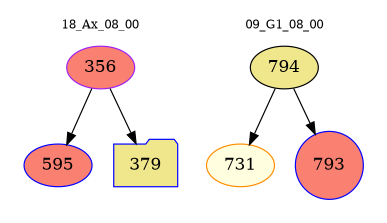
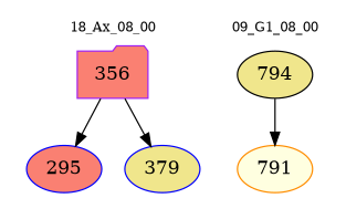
  digraph {
    node [color=blue fillcolor=salmon shape=ellipse style=filled]
    edge [color=black]
-   n1 [color=purple label=356]
-   n2 [label=595]
-   n3 [fillcolor=khaki label=379 shape=folder]
+   n1 [color=purple label=356 shape=folder]
+   n2 [label=295]
+   n3 [fillcolor=khaki label=379]
    n4 [color=black fillcolor=khaki label=794]
-   n5 [color=darkorange fillcolor=lightyellow label=731]
-   n6 [label=793 shape=circle]
+   n5 [color=darkorange fillcolor=lightyellow label=791]
    subgraph cluster_1 {
      color=white
      fontsize=10
      label="18_Ax_08_00"
      n1
      n2
      n3
    }
    subgraph cluster_2 {
      color=white
      fontsize=10
      label="09_G1_08_00"
      n4
      n5
-     n6
    }
    n1 -> n2
    n1 -> n3
    n4 -> n5
-   n4 -> n6
  }
